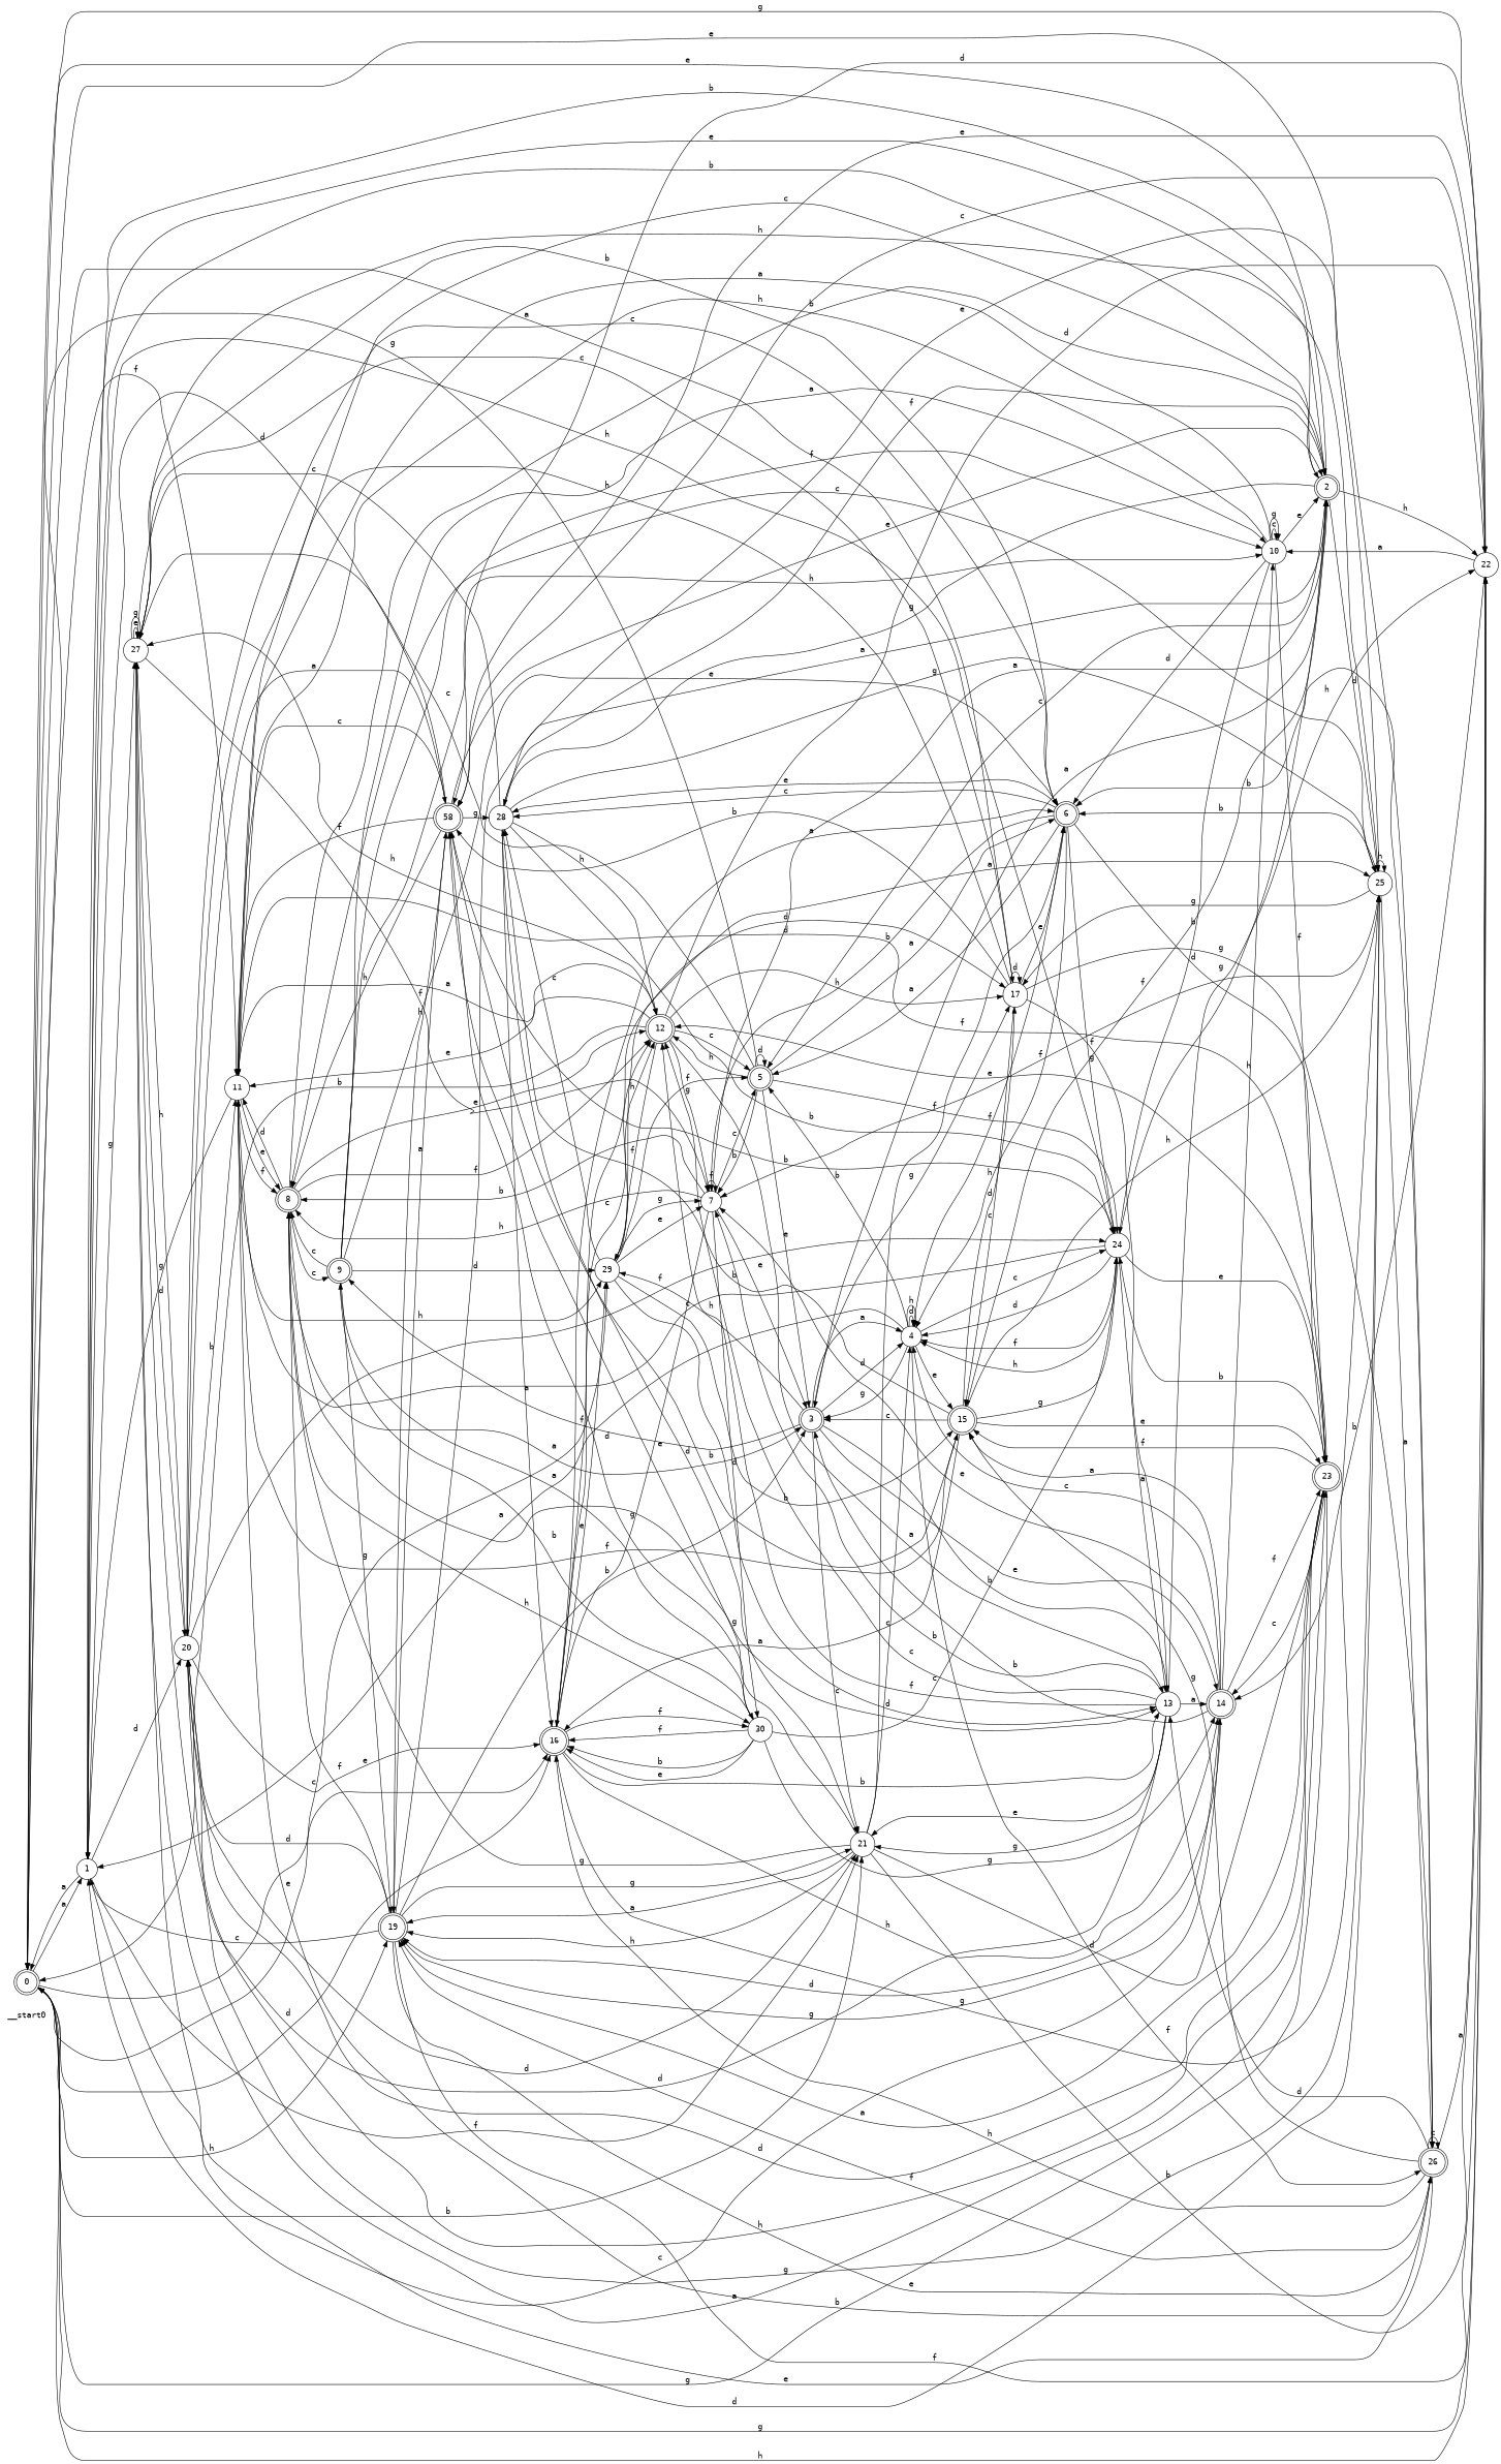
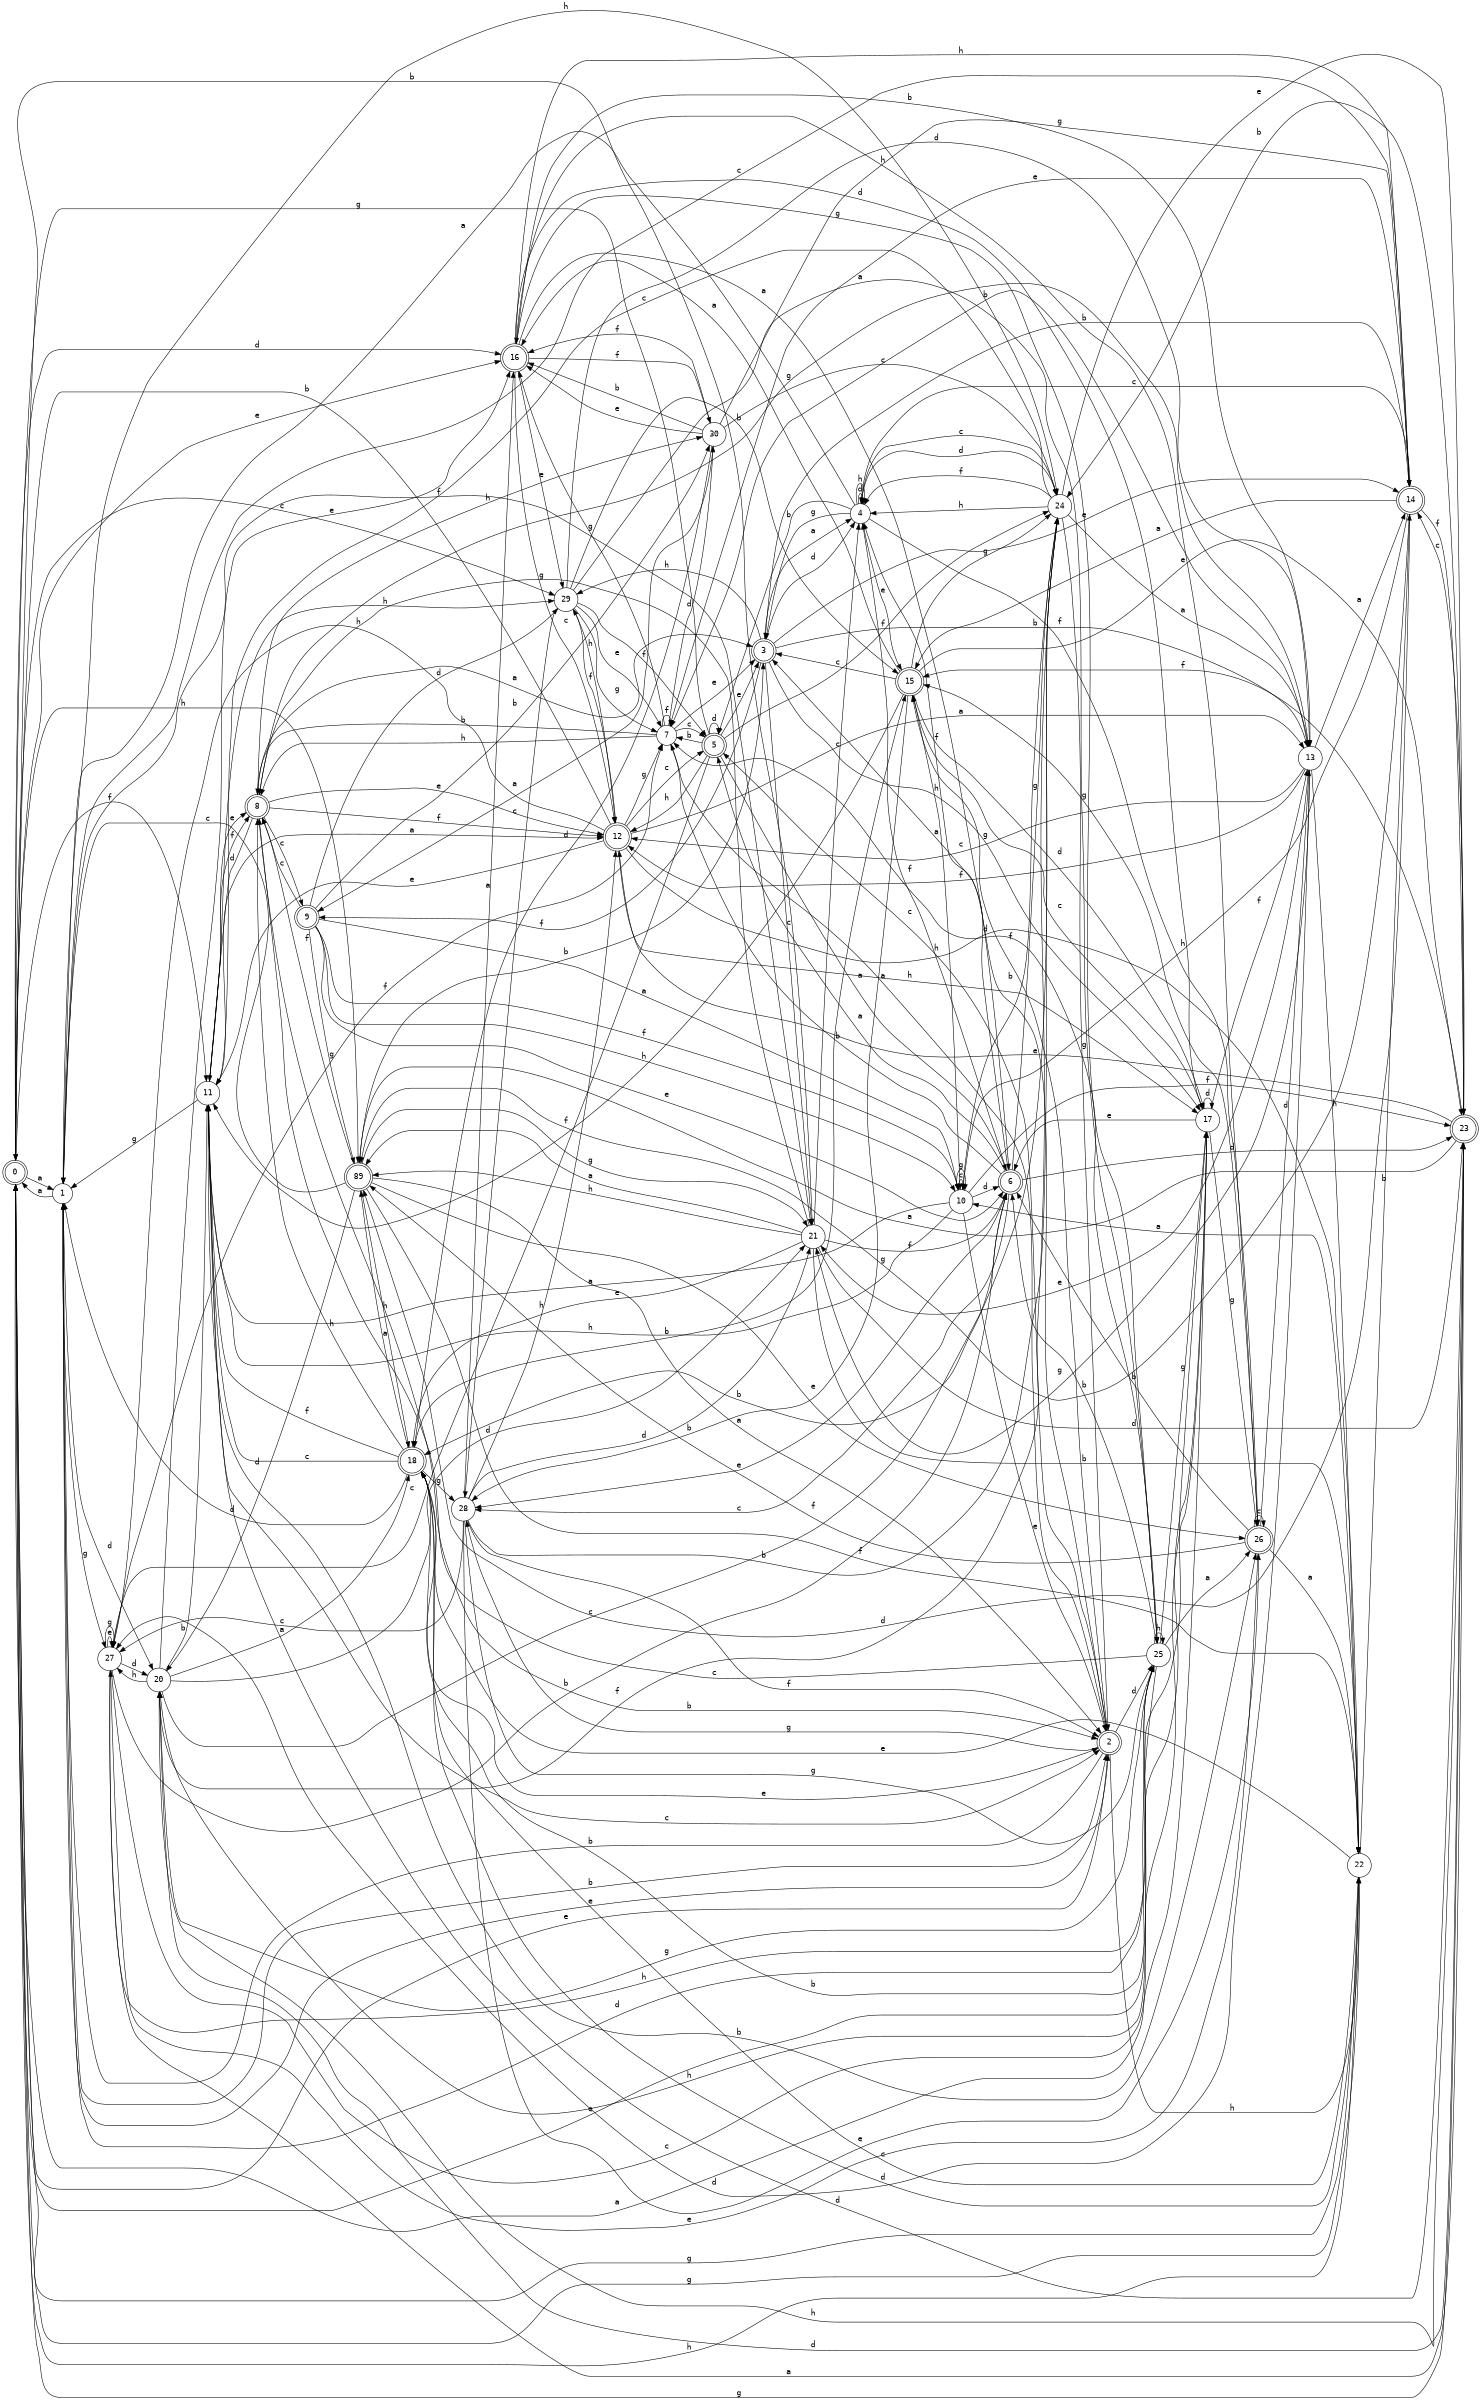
  digraph {
    fontname="DejaVu Sans Mono"
    rankdir=LR
    node [fontname="DejaVu Sans Mono" shape=circle color=black fillcolor=white style="rounded,filled"]
    edge [fontname="DejaVu Sans Mono"]
-   __start0 [shape=none color="" fillcolor="" style=""]
    n2 [label=0 shape=doublecircle]
    n3 [label=1 style=filled]
    n4 [label=11 style=filled]
    n5 [label=16 shape=doublecircle]
-   n6 [label=19 shape=doublecircle]
+   n6 [label=89 shape=doublecircle]
    n7 [label=21 style=filled]
    n8 [label=22 style=filled]
    n9 [label=29 style=filled]
    n10 [label=2 shape=doublecircle]
    n11 [label=14 shape=doublecircle]
    n12 [label=20 style=filled]
    n13 [label=24 style=filled]
    n14 [label=27 style=filled]
    n15 [label=26 shape=doublecircle]
    n16 [label=12 shape=doublecircle]
    n17 [label=23 shape=doublecircle]
    n18 [label=8 shape=doublecircle]
    n19 [label=25 style=filled]
    n20 [label=13 style=filled]
    n21 [label=17 style=filled]
    n22 [label=6 shape=doublecircle]
    n23 [label=30 style=filled]
    n24 [label=3 shape=doublecircle]
-   n25 [label=58 shape=doublecircle]
+   n25 [label=18 shape=doublecircle]
    n26 [label=4 style=filled]
    n27 [label=10 style=filled]
    n28 [label=5 shape=doublecircle]
    n29 [label=15 shape=doublecircle]
    n30 [label=28]
    n31 [label=7 style=filled]
    n32 [label=9 shape=doublecircle]
    n2 -> n3 [label=a]
    n2 -> n4 [label=f]
    n2 -> n5 [label=d]
    n2 -> n5 [label=e]
    n2 -> n6 [label=h]
    n2 -> n7 [label=b]
    n2 -> n8 [label=g]
    n2 -> n9 [label=c]
    n3 -> n2 [label=a]
    n3 -> n7 [label=f]
    n3 -> n10 [label=b]
    n3 -> n10 [label=e]
    n3 -> n11 [label=c]
    n3 -> n12 [label=d]
    n3 -> n13 [label=h]
    n3 -> n14 [label=g]
    n4 -> n3 [label=g]
    n4 -> n9 [label=h]
    n4 -> n10 [label=c]
    n4 -> n15 [label=b]
    n4 -> n16 [label=a]
    n4 -> n17 [label=d]
    n4 -> n18 [label=e]
    n4 -> n18 [label=f]
    n5 -> n9 [label=e]
    n5 -> n11 [label=h]
    n5 -> n16 [label=c]
    n5 -> n19 [label=g]
    n5 -> n20 [label=b]
    n5 -> n21 [label=d]
    n5 -> n22 [label=a]
    n5 -> n23 [label=f]
    n6 -> n3 [label=c]
    n6 -> n7 [label=g]
    n6 -> n8 [label=f]
    n6 -> n10 [label=a]
    n6 -> n12 [label=d]
    n6 -> n15 [label=e]
    n6 -> n18 [label=f]
    n6 -> n24 [label=b]
    n6 -> n25 [label=h]
    n7 -> n6 [label=a]
    n7 -> n6 [label=h]
    n7 -> n8 [label=b]
    n7 -> n17 [label=d]
    n7 -> n18 [label=g]
    n7 -> n22 [label=f]
    n7 -> n25 [label=e]
    n7 -> n26 [label=c]
    n8 -> n2 [label=g]
    n8 -> n2 [label=h]
    n8 -> n11 [label=b]
    n8 -> n25 [label=c]
    n8 -> n25 [label=d]
    n8 -> n25 [label=e]
    n8 -> n27 [label=a]
    n9 -> n16 [label=h]
    n9 -> n19 [label=a]
    n9 -> n20 [label=d]
    n9 -> n28 [label=f]
    n9 -> n29 [label=b]
    n9 -> n30 [label=c]
    n9 -> n31 [label=e]
    n9 -> n31 [label=g]
    n10 -> n2 [label=e]
    n10 -> n3 [label=b]
    n10 -> n8 [label=h]
    n10 -> n19 [label=d]
    n10 -> n24 [label=a]
    n10 -> n28 [label=c]
    n10 -> n29 [label=f]
    n10 -> n30 [label=g]
    n11 -> n6 [label=d]
    n11 -> n6 [label=g]
    n11 -> n17 [label=f]
    n11 -> n24 [label=b]
    n11 -> n26 [label=c]
    n11 -> n27 [label=h]
    n11 -> n29 [label=a]
    n11 -> n31 [label=e]
    n12 -> n4 [label=b]
    n12 -> n5 [label=e]
    n12 -> n7 [label=d]
    n12 -> n13 [label=f]
    n12 -> n14 [label=h]
    n12 -> n19 [label=g]
    n12 -> n22 [label=c]
    n12 -> n25 [label=a]
    n13 -> n4 [label=c]
    n13 -> n10 [label=g]
    n13 -> n17 [label=e]
    n13 -> n20 [label=a]
    n13 -> n25 [label=b]
    n13 -> n26 [label=d]
    n13 -> n26 [label=f]
    n13 -> n26 [label=h]
    n14 -> n12 [label=d]
    n14 -> n14 [label=e]
    n14 -> n14 [label=g]
    n14 -> n17 [label=a]
    n14 -> n19 [label=h]
    n14 -> n21 [label=c]
    n14 -> n22 [label=b]
    n14 -> n31 [label=f]
    n15 -> n5 [label=h]
    n15 -> n6 [label=f]
    n15 -> n8 [label=a]
    n15 -> n14 [label=e]
    n15 -> n15 [label=c]
    n15 -> n20 [label=d]
    n15 -> n22 [label=b]
    n15 -> n29 [label=g]
    n16 -> n2 [label=b]
    n16 -> n4 [label=e]
    n16 -> n8 [label=d]
    n16 -> n9 [label=f]
    n16 -> n14 [label=h]
    n16 -> n20 [label=a]
    n16 -> n21 [label=h]
    n16 -> n28 [label=c]
    n16 -> n31 [label=g]
    n17 -> n2 [label=g]
    n17 -> n6 [label=a]
    n17 -> n11 [label=c]
    n17 -> n12 [label=d]
    n17 -> n12 [label=h]
    n17 -> n13 [label=b]
    n17 -> n16 [label=e]
    n17 -> n29 [label=f]
    n18 -> n4 [label=d]
    n18 -> n10 [label=b]
    n18 -> n16 [label=e]
    n18 -> n16 [label=f]
    n18 -> n20 [label=g]
    n18 -> n23 [label=h]
    n18 -> n24 [label=a]
    n18 -> n32 [label=c]
    n19 -> n2 [label=e]
    n19 -> n3 [label=d]
    n19 -> n15 [label=a]
    n19 -> n18 [label=c]
    n19 -> n19 [label=h]
    n19 -> n21 [label=g]
    n19 -> n22 [label=b]
    n19 -> n31 [label=f]
    n20 -> n7 [label=e]
    n20 -> n7 [label=g]
    n20 -> n8 [label=h]
    n20 -> n11 [label=a]
    n20 -> n14 [label=d]
    n20 -> n16 [label=c]
    n20 -> n16 [label=f]
    n20 -> n31 [label=b]
    n21 -> n2 [label=a]
    n21 -> n12 [label=h]
    n21 -> n15 [label=g]
    n21 -> n20 [label=f]
    n21 -> n21 [label=d]
    n21 -> n22 [label=e]
    n21 -> n25 [label=b]
    n21 -> n29 [label=c]
    n22 -> n13 [label=g]
    n22 -> n17 [label=d]
    n22 -> n26 [label=f]
    n22 -> n26 [label=h]
    n22 -> n28 [label=a]
    n22 -> n30 [label=c]
    n22 -> n30 [label=e]
    n22 -> n31 [label=b]
    n23 -> n5 [label=b]
    n23 -> n5 [label=e]
    n23 -> n5 [label=f]
    n23 -> n11 [label=g]
    n23 -> n13 [label=c]
    n23 -> n25 [label=d]
    n23 -> n32 [label=a]
    n24 -> n7 [label=c]
    n24 -> n9 [label=h]
    n24 -> n11 [label=e]
    n24 -> n20 [label=b]
    n24 -> n21 [label=g]
    n24 -> n26 [label=a]
    n24 -> n26 [label=d]
    n24 -> n32 [label=f]
    n25 -> n3 [label=d]
    n25 -> n4 [label=c]
    n25 -> n4 [label=f]
    n25 -> n6 [label=a]
    n25 -> n10 [label=e]
    n25 -> n18 [label=h]
    n25 -> n29 [label=b]
    n25 -> n30 [label=g]
    n26 -> n3 [label=a]
    n26 -> n13 [label=c]
    n26 -> n15 [label=f]
    n26 -> n24 [label=g]
    n26 -> n26 [label=d]
    n26 -> n26 [label=h]
    n26 -> n28 [label=b]
    n26 -> n29 [label=e]
    n27 -> n4 [label=a]
    n27 -> n4 [label=h]
    n27 -> n10 [label=e]
    n27 -> n13 [label=b]
    n27 -> n17 [label=f]
    n27 -> n22 [label=d]
    n27 -> n27 [label=c]
    n27 -> n27 [label=g]
    n28 -> n2 [label=g]
    n28 -> n13 [label=f]
    n28 -> n14 [label=c]
    n28 -> n16 [label=h]
    n28 -> n22 [label=a]
    n28 -> n24 [label=e]
    n28 -> n28 [label=d]
    n28 -> n31 [label=b]
    n29 -> n4 [label=f]
    n29 -> n5 [label=a]
    n29 -> n13 [label=g]
    n29 -> n17 [label=e]
    n29 -> n21 [label=d]
    n29 -> n24 [label=c]
-   n29 -> n19 [label=h]
+   n29 -> n27 [label=h]
    n29 -> n30 [label=b]
    n30 -> n5 [label=a]
    n30 -> n7 [label=d]
    n30 -> n10 [label=f]
    n30 -> n13 [label=b]
    n30 -> n14 [label=c]
    n30 -> n15 [label=e]
    n30 -> n16 [label=h]
    n30 -> n19 [label=g]
    n31 -> n5 [label=g]
    n31 -> n10 [label=a]
    n31 -> n18 [label=b]
    n31 -> n18 [label=h]
    n31 -> n23 [label=d]
    n31 -> n24 [label=e]
    n31 -> n28 [label=c]
    n31 -> n31 [label=f]
    n32 -> n6 [label=g]
    n32 -> n9 [label=d]
    n32 -> n18 [label=c]
    n32 -> n22 [label=e]
    n32 -> n23 [label=b]
    n32 -> n27 [label=a]
    n32 -> n27 [label=f]
    n32 -> n27 [label=h]
  }
